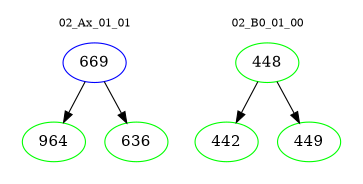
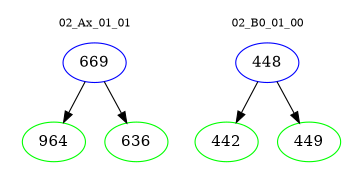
  digraph {
    node [color=green]
    edge [color=black]
    n1 [color=blue label=669]
    n2 [label=964]
    n3 [label=636]
-   n4 [label=448]
+   n4 [color=blue label=448]
    n5 [label=442]
    n6 [label=449]
    subgraph cluster_1 {
      color=white
      fontsize=10
      label="02_Ax_01_01"
      n1
      n2
      n3
    }
    subgraph cluster_2 {
      color=white
      fontsize=10
      label="02_B0_01_00"
      n4
      n5
      n6
    }
    n1 -> n2
    n1 -> n3
    n4 -> n5
    n4 -> n6
  }
